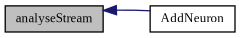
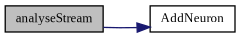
  digraph {
    rankdir=LR
    fontname="Liberation Serif"
    node [color=black fontname="Liberation Serif" fontsize=10 shape=record style=filled]
    n1 [fillcolor=grey75 fontcolor=black height=0.2 label=analyseStream width=0.4]
    n2 [fillcolor=white height=0.2 label=AddNeuron width=0.4]
-   n2 -> n1 [color=midnightblue fontname="Liberation Serif" fontsize=10 labelfontname=Helvetica labelfontsize=10 style=solid]
+   n1 -> n2 [color=midnightblue fontname="Liberation Serif" fontsize=10 labelfontname=Helvetica labelfontsize=10 style=solid]
  }
